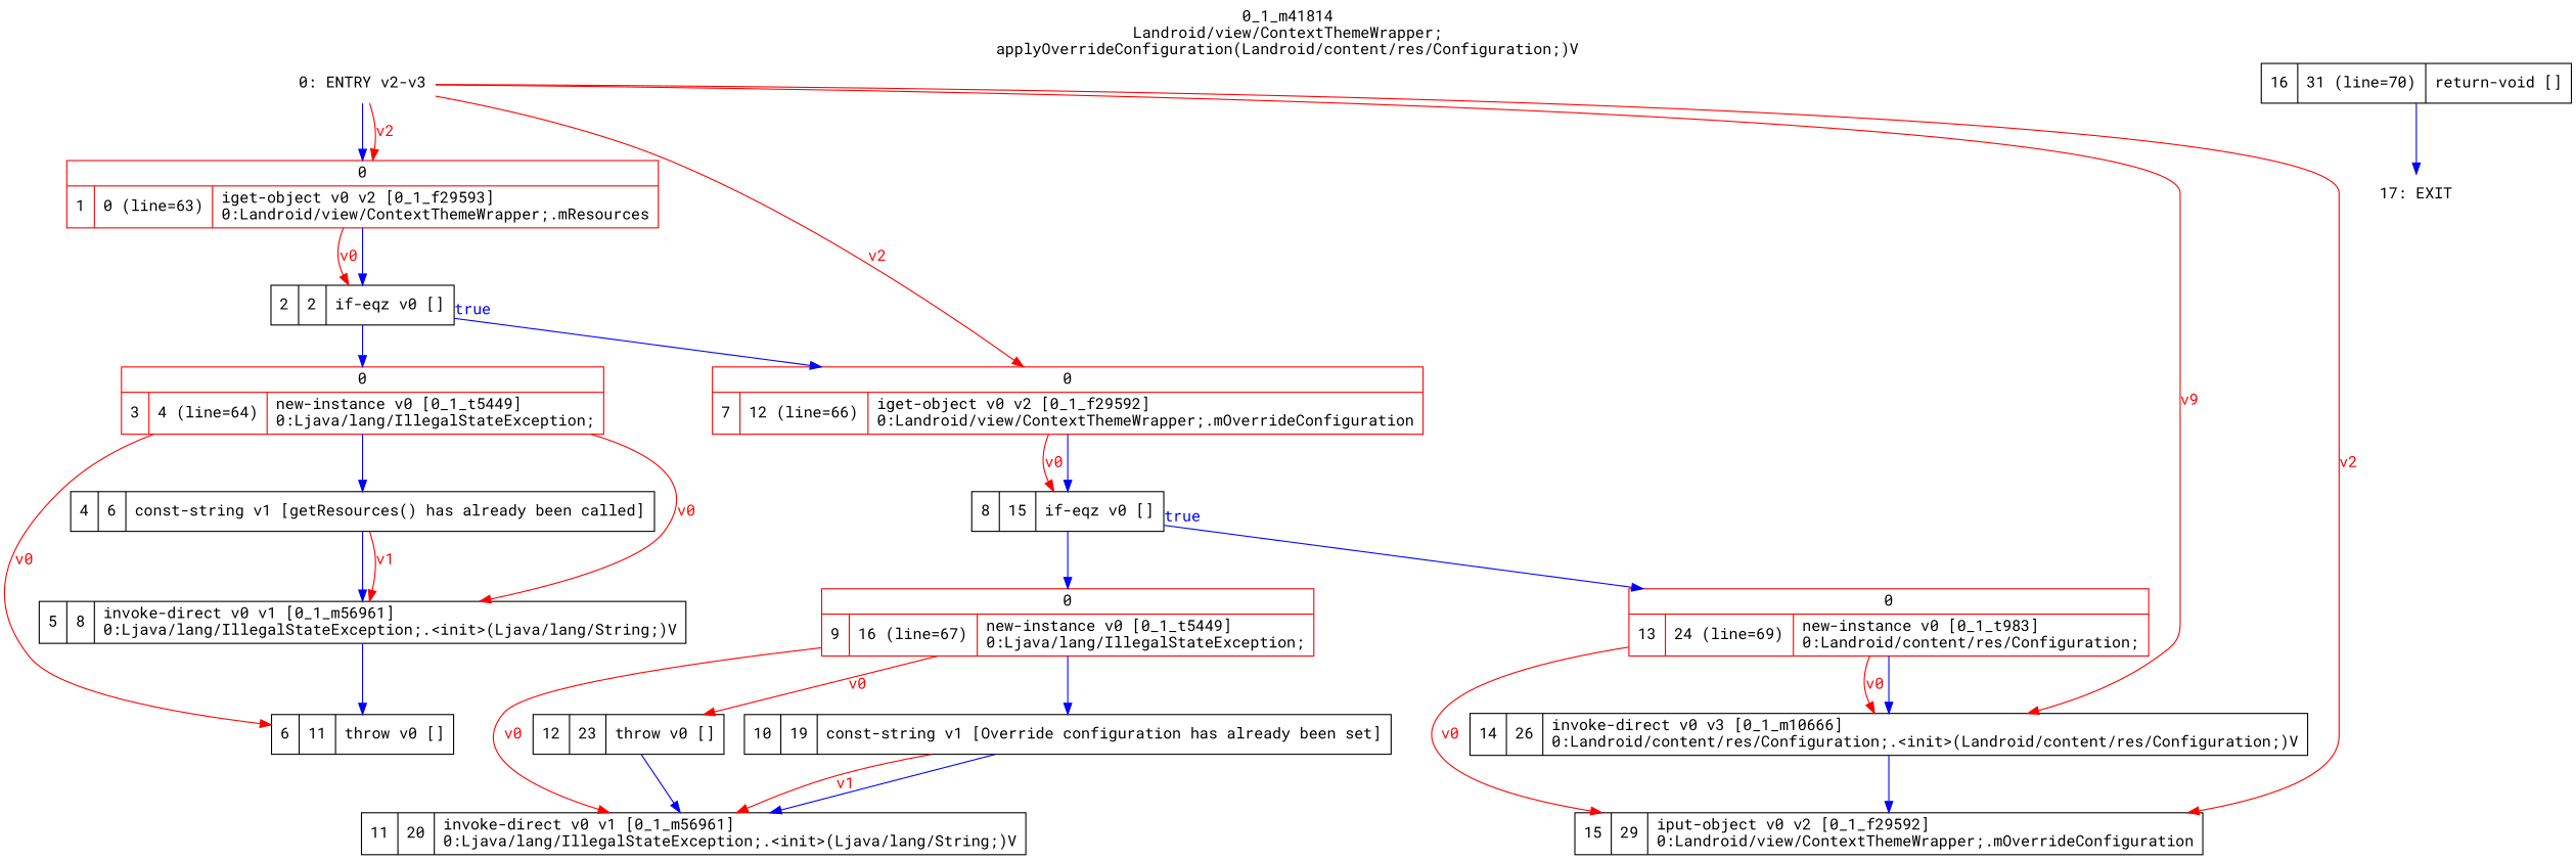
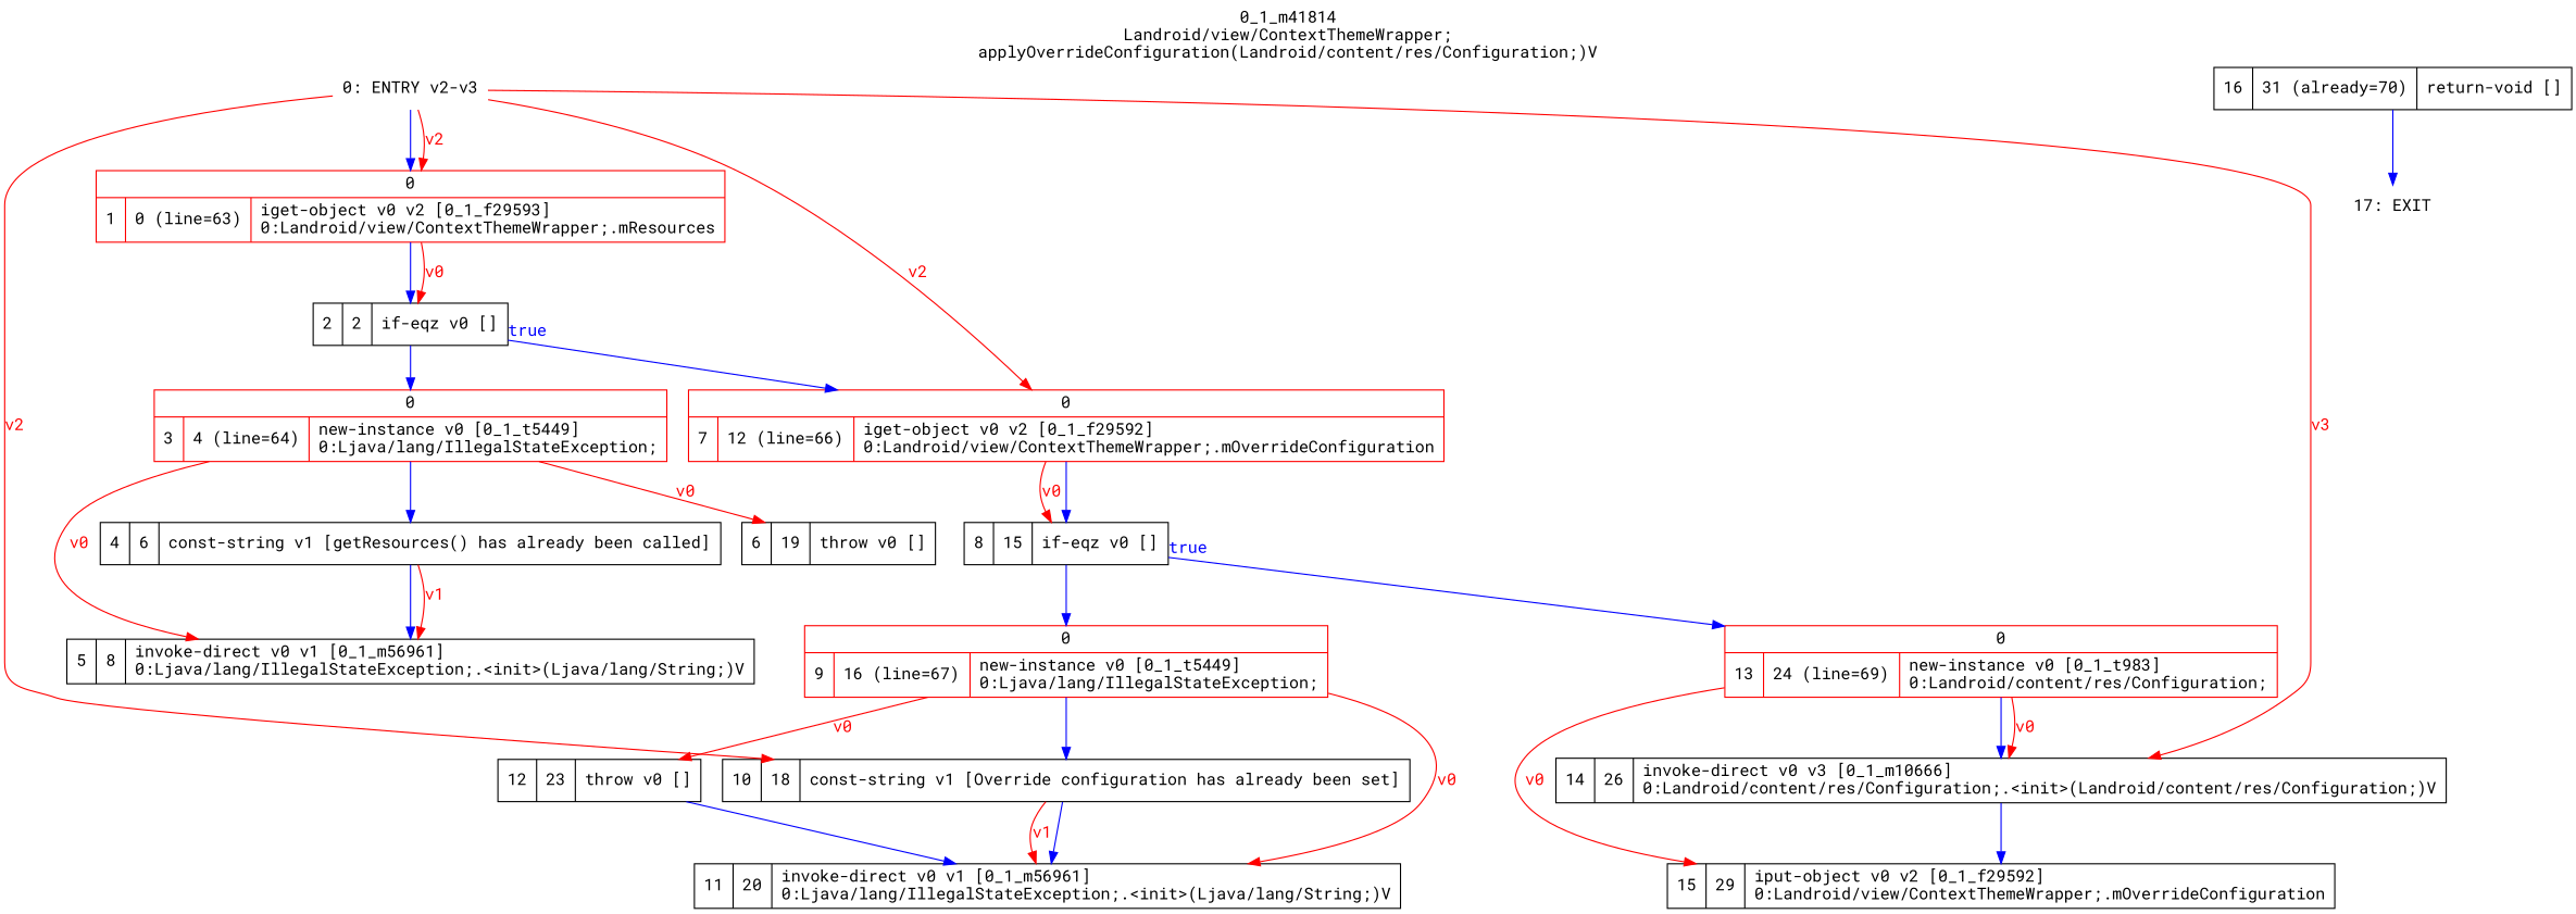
  digraph {
    fontname="Roboto Mono"
    label="0_1_m41814\nLandroid/view/ContextThemeWrapper;\napplyOverrideConfiguration(Landroid/content/res/Configuration;)V"
    labelloc=t
    rankdir=UD
    node [fontname="Roboto Mono" shape=record]
    edge [color=blue fontcolor=blue fontname="Roboto Mono"]
    n1 [label="0: ENTRY v2-v3" shape=plaintext]
    n2 [color=red label="{0|{1|0 (line=63)|iget-object v0 v2 [0_1_f29593]\l0:Landroid/view/ContextThemeWrapper;.mResources\l}}"]
    n3 [color=red label="{0|{7|12 (line=66)|iget-object v0 v2 [0_1_f29592]\l0:Landroid/view/ContextThemeWrapper;.mOverrideConfiguration\l}}"]
    n4 [label="14|26|invoke-direct v0 v3 [0_1_m10666]\l0:Landroid/content/res/Configuration;.\<init\>(Landroid/content/res/Configuration;)V\l"]
    n5 [label="15|29|iput-object v0 v2 [0_1_f29592]\l0:Landroid/view/ContextThemeWrapper;.mOverrideConfiguration\l"]
    n6 [label="2|2|if-eqz v0 []\l"]
    n7 [label="8|15|if-eqz v0 []\l"]
    n8 [color=red label="{0|{3|4 (line=64)|new-instance v0 [0_1_t5449]\l0:Ljava/lang/IllegalStateException;\l}}"]
    n9 [label="4|6|const-string v1 [getResources() has already been called]\l"]
    n10 [label="5|8|invoke-direct v0 v1 [0_1_m56961]\l0:Ljava/lang/IllegalStateException;.\<init\>(Ljava/lang/String;)V\l"]
-   n11 [label="6|11|throw v0 []\l"]
+   n11 [label="6|19|throw v0 []\l"]
    n12 [color=red label="{0|{9|16 (line=67)|new-instance v0 [0_1_t5449]\l0:Ljava/lang/IllegalStateException;\l}}"]
    n13 [color=red label="{0|{13|24 (line=69)|new-instance v0 [0_1_t983]\l0:Landroid/content/res/Configuration;\l}}"]
-   n14 [label="10|19|const-string v1 [Override configuration has already been set]\l"]
+   n14 [label="10|18|const-string v1 [Override configuration has already been set]\l"]
    n15 [label="11|20|invoke-direct v0 v1 [0_1_m56961]\l0:Ljava/lang/IllegalStateException;.\<init\>(Ljava/lang/String;)V\l"]
    n16 [label="12|23|throw v0 []\l"]
-   n17 [label="16|31 (line=70)|return-void []\l"]
+   n17 [label="16|31 (already=70)|return-void []\l"]
    n18 [label="17: EXIT" shape=plaintext]
    n1 -> n2 [weight=100]
    n1 -> n2 [color=red fontcolor=red label=v2]
    n1 -> n3 [color=red fontcolor=red label=v2]
-   n1 -> n4 [color=red fontcolor=red label=v9]
-   n1 -> n5 [color=red fontcolor=red label=v2]
+   n1 -> n4 [color=red fontcolor=red label=v3]
+   n1 -> n14 [color=red fontcolor=red label=v2]
    n2 -> n6 [weight=100]
    n2 -> n6 [color=red fontcolor=red label=v0]
    n3 -> n7 [weight=100]
    n3 -> n7 [color=red fontcolor=red label=v0]
    n4 -> n5 [weight=100]
    n6 -> n3 [taillabel=true weight=10]
    n6 -> n8 [weight=100]
    n7 -> n12 [weight=100]
    n7 -> n13 [taillabel=true weight=10]
    n8 -> n9 [weight=100]
    n8 -> n10 [color=red fontcolor=red label=v0]
    n8 -> n11 [color=red fontcolor=red label=v0]
    n9 -> n10 [weight=100]
    n9 -> n10 [color=red fontcolor=red label=v1]
-   n10 -> n11 [weight=100]
    n12 -> n14 [weight=100]
    n12 -> n15 [color=red fontcolor=red label=v0]
    n12 -> n16 [color=red fontcolor=red label=v0]
    n13 -> n4 [weight=100]
    n13 -> n4 [color=red fontcolor=red label=v0]
    n13 -> n5 [color=red fontcolor=red label=v0]
    n14 -> n15 [weight=100]
    n14 -> n15 [color=red fontcolor=red label=v1]
    n16 -> n15 [weight=100]
    n17 -> n18 [weight=100]
  }
